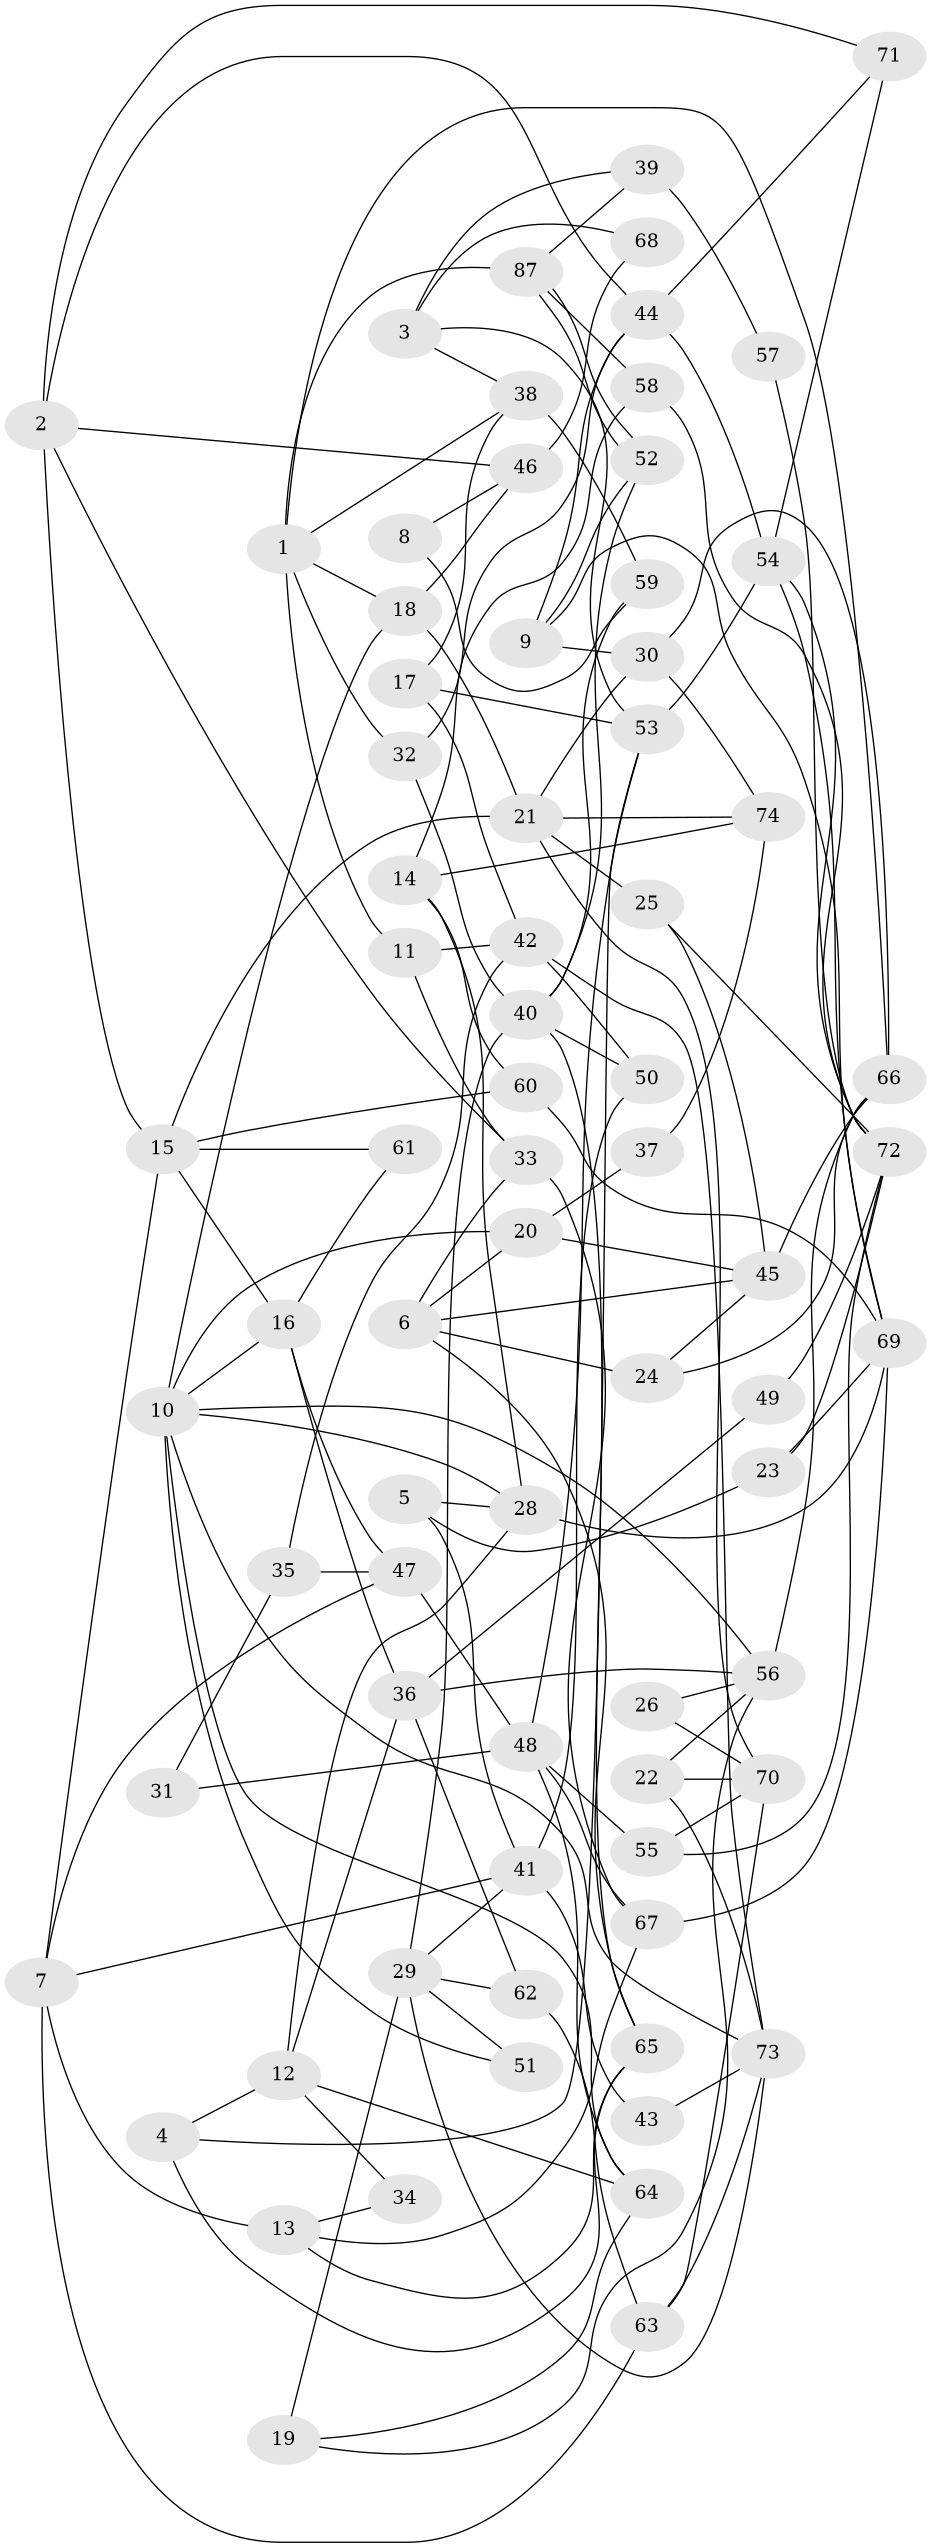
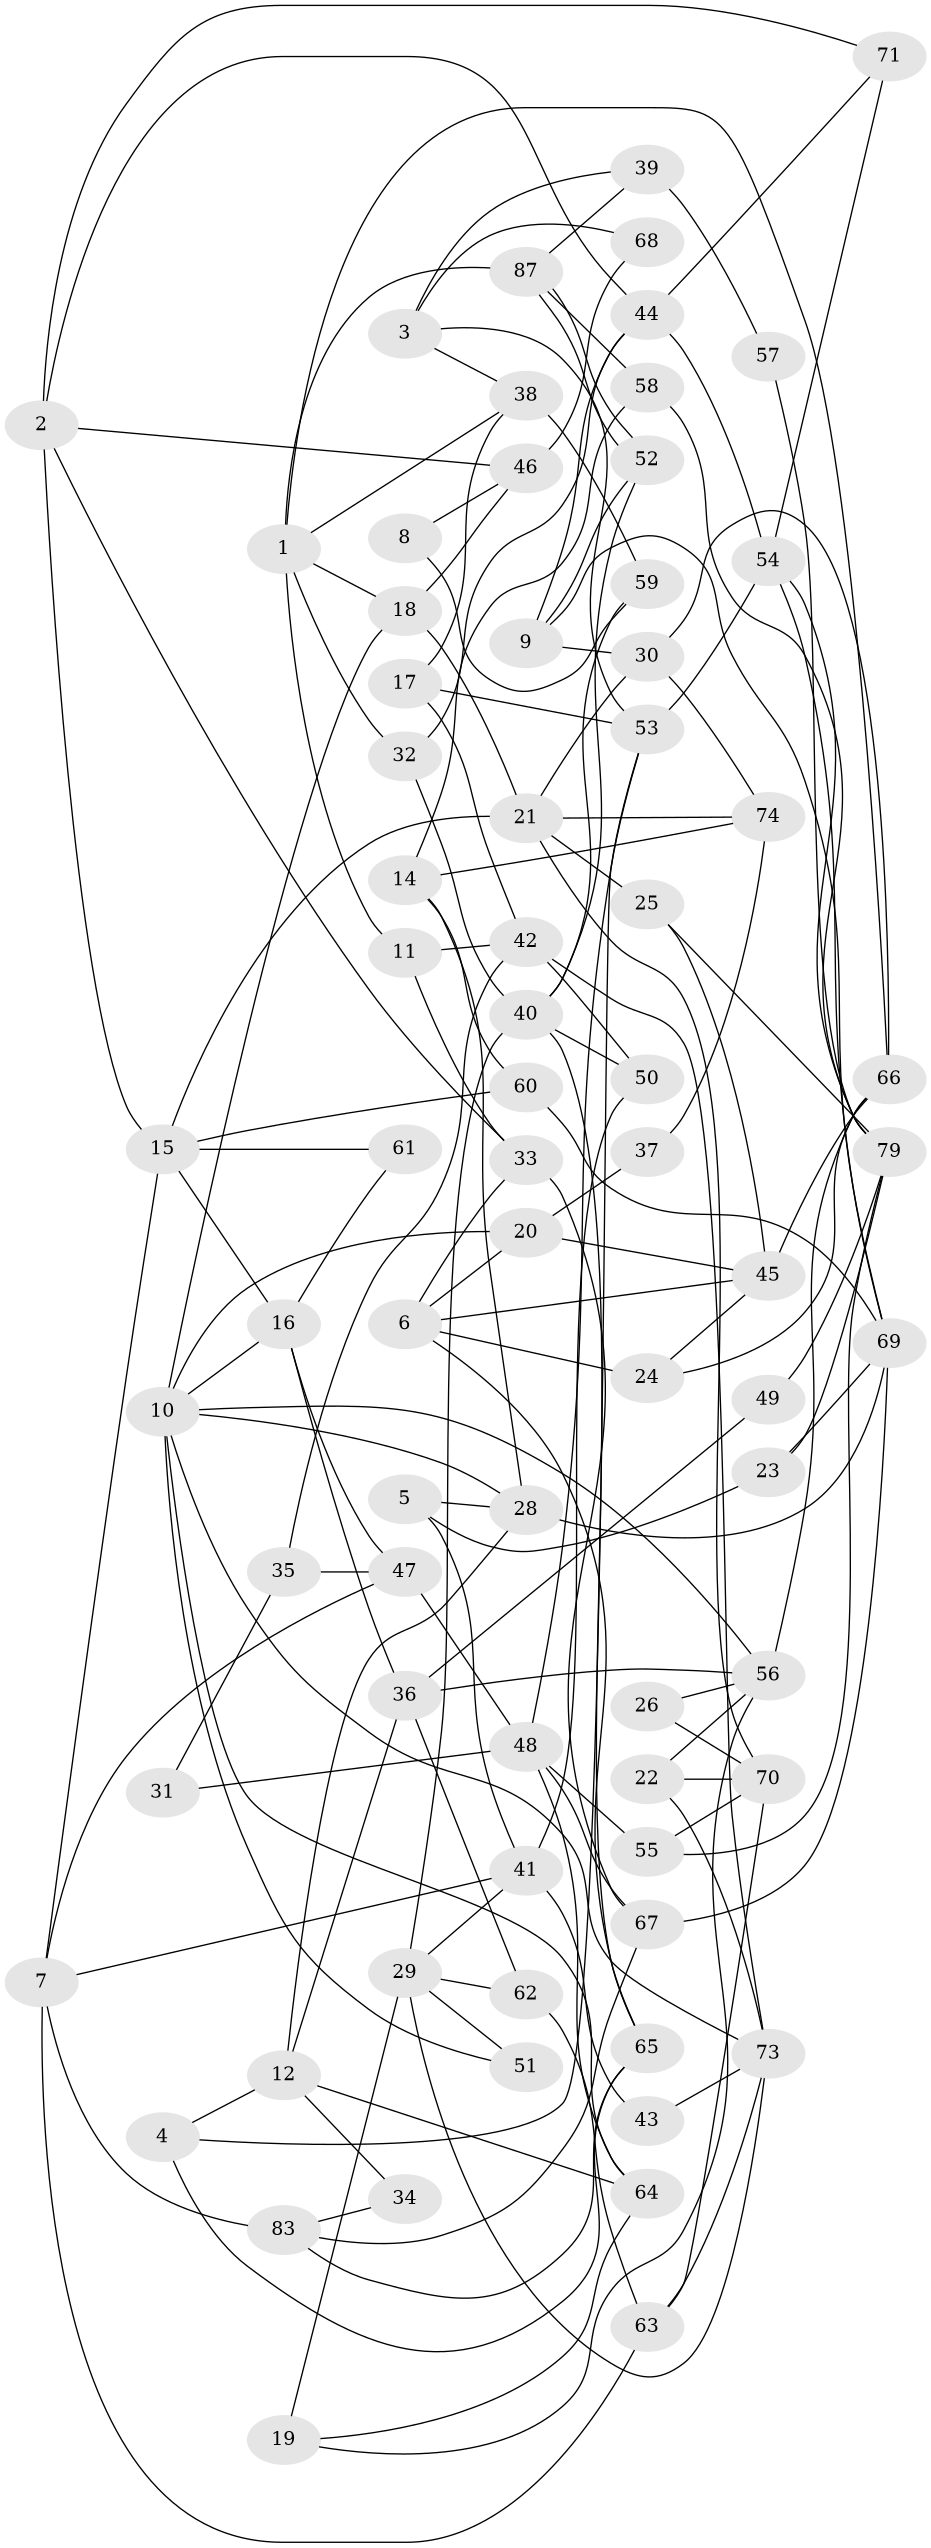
  graph {
    rankdir=LR
    node [color=gray90 style=filled]
    1
    11
    18
    n4 [label=87]
    32
    38
    66
    33
    42
    46
    21
    39
    52
    58
    44
    40
    59
    2
    15
    71
    16
    60
    61
    67
    54
    68
    3
    53
    57
    4
    12
    65
    28
    64
    34
    36
    5
    23
    41
    69
-   72
+   72 [label=79]
    50
    43
    6
    20
    24
    45
    37
    7
-   13
+   13 [label=83]
    47
    63
    48
    73
    70
    8
    9
    30
    74
    10
    51
    56
    62
    49
    14
    25
    17
    19
    29
    22
    26
    31
    35
    55
    1 -- 11
    1 -- 18
    1 -- n4
    1 -- 32
    1 -- 38
    1 -- 66
    11 -- 33
    11 -- 42
    18 -- 46
    18 -- 21
    n4 -- 39
    n4 -- 52
    n4 -- 52
    n4 -- 58
    32 -- 44
    32 -- 40
    38 -- 59
    33 -- 67
    42 -- 50
    42 -- 73
    46 -- 68
    21 -- 70
    21 -- 30
    21 -- 74
    21 -- 25
    39 -- 57
    58 -- 72
    44 -- 71
    44 -- 54
    40 -- 52
    40 -- 59
    40 -- 65
    40 -- 50
    2 -- 33
    2 -- 46
    2 -- 44
    2 -- 15
    2 -- 71
    15 -- 21
    15 -- 16
    15 -- 60
    15 -- 61
    16 -- 61
    16 -- 36
    16 -- 47
    60 -- 69
    67 -- 69
    54 -- 71
    54 -- 69
    54 -- 72
    3 -- 38
    3 -- 39
    3 -- 68
    3 -- 53
    53 -- 54
    57 -- 72
    4 -- 53
    4 -- 12
    4 -- 65
    12 -- 28
    12 -- 64
    12 -- 34
    12 -- 36
    28 -- 69
    36 -- 56
    36 -- 62
    36 -- 49
    5 -- 28
    5 -- 23
    5 -- 41
    23 -- 69
    23 -- 72
    41 -- 50
    41 -- 43
    43 -- 73
    6 -- 33
    6 -- 65
    6 -- 20
    6 -- 24
    6 -- 45
    20 -- 45
    20 -- 37
    24 -- 66
    24 -- 45
    45 -- 66
    37 -- 74
    7 -- 15
    7 -- 41
    7 -- 13
    7 -- 47
    7 -- 63
    13 -- 67
    13 -- 65
    13 -- 34
    47 -- 48
    63 -- 73
    63 -- 70
    48 -- 67
    48 -- 53
    48 -- 64
    48 -- 55
    8 -- 46
    8 -- 59
    9 -- 52
    9 -- 44
    9 -- 69
    9 -- 30
    30 -- 66
    30 -- 74
    10 -- 18
    10 -- 16
    10 -- 28
    10 -- 64
    10 -- 20
    10 -- 73
    10 -- 51
    10 -- 56
    56 -- 66
    62 -- 63
    49 -- 72
    14 -- 58
    14 -- 60
    14 -- 28
    14 -- 74
    25 -- 72
    25 -- 45
    17 -- 38
    17 -- 42
    17 -- 53
    19 -- 64
    19 -- 56
    19 -- 29
    29 -- 40
    29 -- 41
    29 -- 73
    29 -- 51
    29 -- 62
    22 -- 73
    22 -- 70
    22 -- 56
    26 -- 70
    26 -- 56
    31 -- 48
    31 -- 35
    35 -- 42
    35 -- 47
    55 -- 72
    55 -- 70
  }
